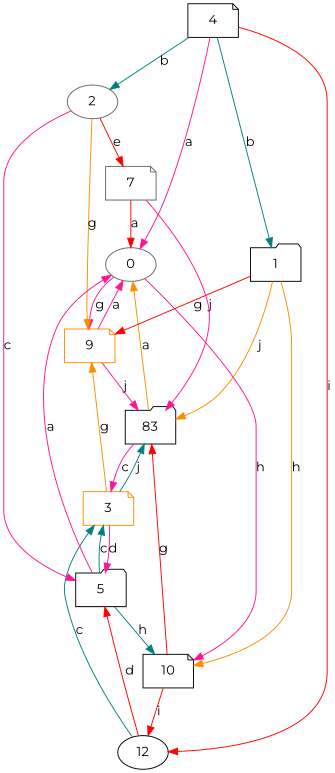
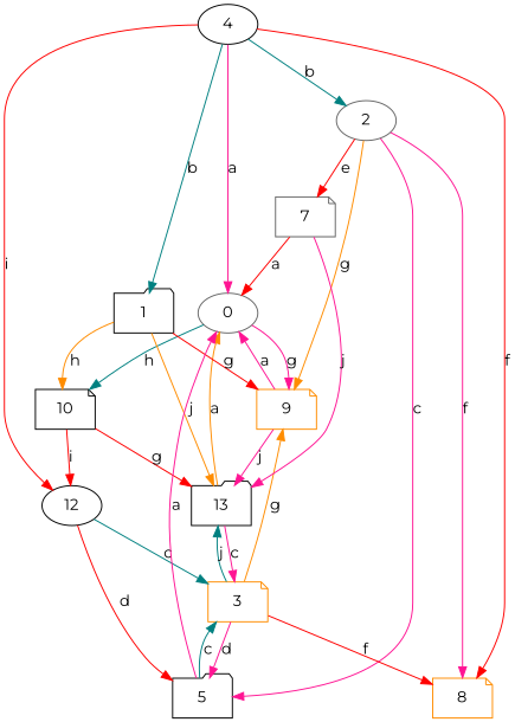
  strict digraph {
    fontname=Montserrat
    node [color=black fontname=Montserrat shape=note]
    edge [color=deeppink fontname=Montserrat]
    0 [color=gray40 shape=ellipse]
    9 [color=darkorange]
    10
-   13 [shape=folder label=83]
+   13 [shape=folder]
    12 [shape=ellipse]
    1 [shape=folder]
-   4
+   4 [shape=ellipse]
    2 [color=gray40 shape=ellipse]
+   8 [color=darkorange]
    3 [color=darkorange]
    7 [color=gray40]
    5 [shape=folder]
    0 -> 9 [label=g]
-   0 -> 10 [label=h]
+   0 -> 10 [color=teal label=h]
    9 -> 0 [label=a]
    9 -> 13 [label=j]
    10 -> 13 [color=red label=g]
    10 -> 12 [color=red label=i]
    13 -> 0 [color=darkorange label=a]
    13 -> 3 [label=c]
    12 -> 3 [color=teal label=c]
    12 -> 5 [color=red label=d]
    1 -> 9 [color=red label=g]
    1 -> 10 [color=darkorange label=h]
    1 -> 13 [color=darkorange label=j]
    4 -> 0 [label=a]
    4 -> 12 [color=red label=i]
    4 -> 1 [color=teal label=b]
    4 -> 2 [color=teal label=b]
+   4 -> 8 [color=red label=f]
    2 -> 9 [color=darkorange label=g]
+   2 -> 8 [label=f]
    2 -> 7 [color=red label=e]
    2 -> 5 [label=c]
    3 -> 9 [color=darkorange label=g]
    3 -> 13 [color=teal label=j]
+   3 -> 8 [color=red label=f]
    3 -> 5 [label=d]
    7 -> 0 [color=red label=a]
    7 -> 13 [label=j]
    5 -> 0 [label=a]
-   5 -> 10 [color=teal label=h]
    5 -> 3 [color=teal label=c]
  }
